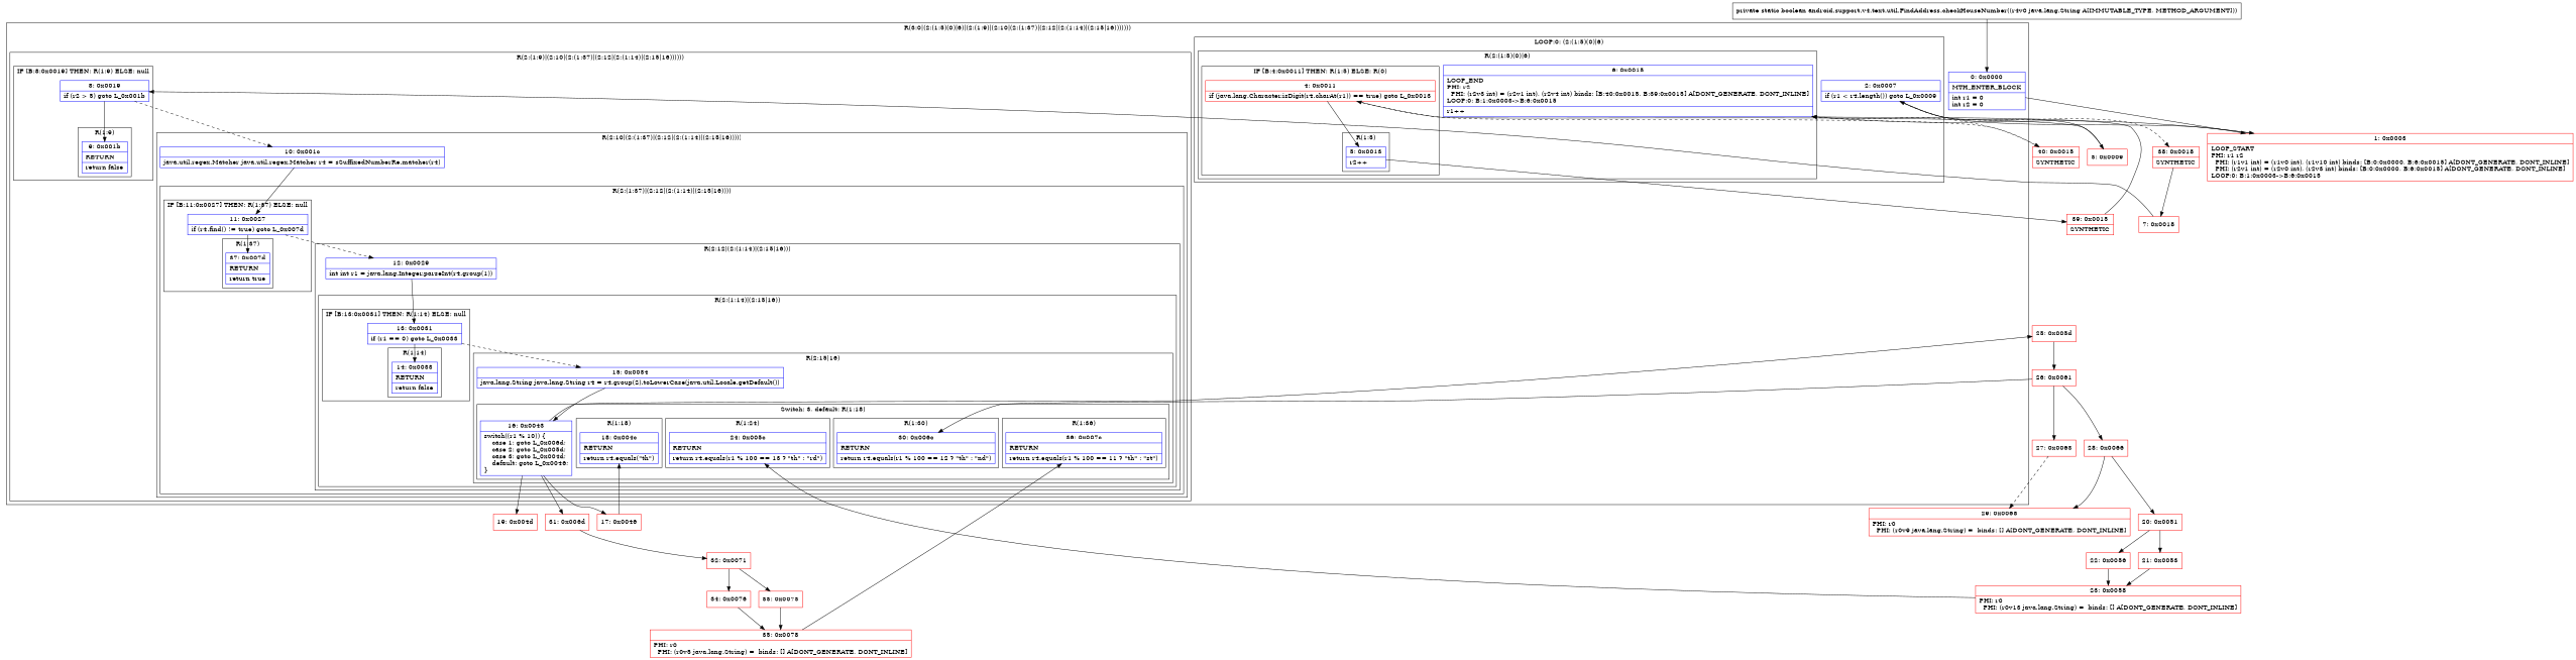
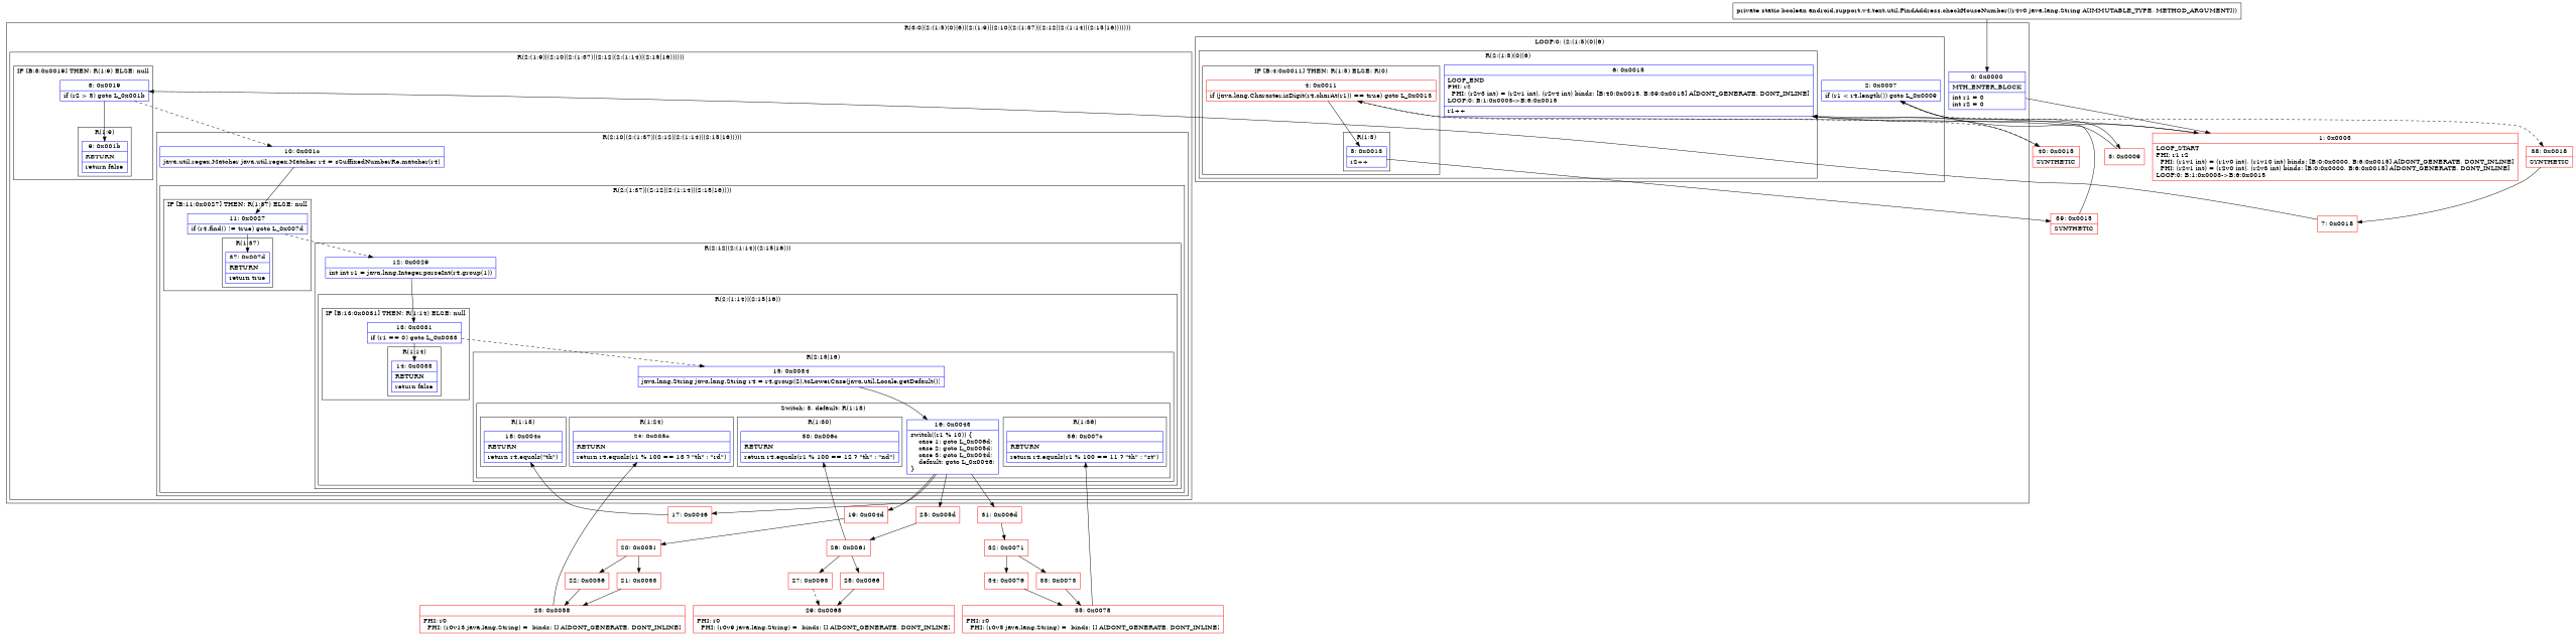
  digraph {
    node [color=red shape=record]
    n1 [color=blue label="{5\:\ 0x0013|r2++\l}"]
    n2 [label="{4\:\ 0x0011|if (java.lang.Character.isDigit(r4.charAt(r1)) == true) goto L_0x0013\l}"]
    n3 [color=blue label="{6\:\ 0x0015|LOOP_END\lPHI: r2 \l  PHI: (r2v3 int) = (r2v1 int), (r2v4 int) binds: [B:40:0x0015, B:39:0x0015] A[DONT_GENERATE, DONT_INLINE]\lLOOP:0: B:1:0x0003\-\>B:6:0x0015\l|r1++\l}"]
    n4 [color=blue label="{2\:\ 0x0007|if (r1 \< r4.length()) goto L_0x0009\l}"]
    n5 [color=blue label="{9\:\ 0x001b|RETURN\l|return false\l}"]
    n6 [color=blue label="{8\:\ 0x0019|if (r2 \> 5) goto L_0x001b\l}"]
    n7 [color=blue label="{37\:\ 0x007d|RETURN\l|return true\l}"]
    n8 [color=blue label="{11\:\ 0x0027|if (r4.find() != true) goto L_0x007d\l}"]
    n9 [color=blue label="{14\:\ 0x0033|RETURN\l|return false\l}"]
    n10 [color=blue label="{13\:\ 0x0031|if (r1 == 0) goto L_0x0033\l}"]
    n11 [color=blue label="{36\:\ 0x007c|RETURN\l|return r4.equals(r1 % 100 == 11 ? \"th\" : \"st\")\l}"]
    n12 [color=blue label="{30\:\ 0x006c|RETURN\l|return r4.equals(r1 % 100 == 12 ? \"th\" : \"nd\")\l}"]
    n13 [color=blue label="{24\:\ 0x005c|RETURN\l|return r4.equals(r1 % 100 == 13 ? \"th\" : \"rd\")\l}"]
    n14 [color=blue label="{18\:\ 0x004c|RETURN\l|return r4.equals(\"th\")\l}"]
    n15 [color=blue label="{16\:\ 0x0043|switch((r1 % 10)) \{\l    case 1: goto L_0x006d;\l    case 2: goto L_0x005d;\l    case 3: goto L_0x004d;\l    default: goto L_0x0046;\l\}\l}"]
    n16 [color=blue label="{15\:\ 0x0034|java.lang.String java.lang.String r4 = r4.group(2).toLowerCase(java.util.Locale.getDefault())\l}"]
    n17 [color=blue label="{12\:\ 0x0029|int int r1 = java.lang.Integer.parseInt(r4.group(1))\l}"]
    n18 [color=blue label="{10\:\ 0x001c|java.util.regex.Matcher java.util.regex.Matcher r4 = sSuffixedNumberRe.matcher(r4)\l}"]
    n19 [color=blue label="{0\:\ 0x0000|MTH_ENTER_BLOCK\l|int r1 = 0\lint r2 = 0\l}"]
    n20 [label="{39\:\ 0x0015|SYNTHETIC\l}"]
    n21 [label="{40\:\ 0x0015|SYNTHETIC\l}"]
    n22 [label="{1\:\ 0x0003|LOOP_START\lPHI: r1 r2 \l  PHI: (r1v1 int) = (r1v0 int), (r1v10 int) binds: [B:0:0x0000, B:6:0x0015] A[DONT_GENERATE, DONT_INLINE]\l  PHI: (r2v1 int) = (r2v0 int), (r2v3 int) binds: [B:0:0x0000, B:6:0x0015] A[DONT_GENERATE, DONT_INLINE]\lLOOP:0: B:1:0x0003\-\>B:6:0x0015\l}"]
    n23 [label="{3\:\ 0x0009}"]
    n24 [label="{38\:\ 0x0018|SYNTHETIC\l}"]
    n25 [label="{17\:\ 0x0046}"]
    n26 [label="{19\:\ 0x004d}"]
    n27 [label="{25\:\ 0x005d}"]
    n28 [label="{31\:\ 0x006d}"]
    n29 [label="{7\:\ 0x0018}"]
    n30 [label="{20\:\ 0x0051}"]
    n31 [label="{26\:\ 0x0061}"]
    n32 [label="{32\:\ 0x0071}"]
    n33 [label="{21\:\ 0x0053}"]
    n34 [label="{22\:\ 0x0056}"]
    n35 [label="{23\:\ 0x0058|PHI: r0 \l  PHI: (r0v13 java.lang.String) =  binds: [] A[DONT_GENERATE, DONT_INLINE]\l}"]
    n36 [label="{27\:\ 0x0063}"]
    n37 [label="{28\:\ 0x0066}"]
    n38 [label="{29\:\ 0x0068|PHI: r0 \l  PHI: (r0v9 java.lang.String) =  binds: [] A[DONT_GENERATE, DONT_INLINE]\l}"]
    n39 [label="{33\:\ 0x0073}"]
    n40 [label="{34\:\ 0x0076}"]
    n41 [label="{35\:\ 0x0078|PHI: r0 \l  PHI: (r0v5 java.lang.String) =  binds: [] A[DONT_GENERATE, DONT_INLINE]\l}"]
    n42 [label="{private static boolean android.support.v4.text.util.FindAddress.checkHouseNumber((r4v0 java.lang.String A[IMMUTABLE_TYPE, METHOD_ARGUMENT])) }" color=""]
    subgraph cluster_1 {
      label="R(3:0|(2:(1:5)(0)|6)|(2:(1:9)|(2:10|(2:(1:37)|(2:12|(2:(1:14)|(2:15|16)))))))"
      n19
      subgraph cluster_2 {
        label="LOOP:0: (2:(1:5)(0)|6)"
        n4
        subgraph cluster_3 {
          label="R(2:(1:5)(0)|6)"
          n3
          subgraph cluster_4 {
            label="IF [B:4:0x0011] THEN: R(1:5) ELSE: R(0)"
            n2
            subgraph cluster_5 {
              label="R(1:5)"
              n1
            }
            subgraph cluster_6 {
              label="R(0)"
            }
          }
        }
      }
      subgraph cluster_7 {
        label="R(2:(1:9)|(2:10|(2:(1:37)|(2:12|(2:(1:14)|(2:15|16))))))"
        subgraph cluster_8 {
          label="IF [B:8:0x0019] THEN: R(1:9) ELSE: null"
          n6
          subgraph cluster_9 {
            label="R(1:9)"
            n5
          }
        }
        subgraph cluster_10 {
          label="R(2:10|(2:(1:37)|(2:12|(2:(1:14)|(2:15|16)))))"
          n18
          subgraph cluster_11 {
            label="R(2:(1:37)|(2:12|(2:(1:14)|(2:15|16))))"
            subgraph cluster_12 {
              label="IF [B:11:0x0027] THEN: R(1:37) ELSE: null"
              n8
              subgraph cluster_13 {
                label="R(1:37)"
                n7
              }
            }
            subgraph cluster_14 {
              label="R(2:12|(2:(1:14)|(2:15|16)))"
              n17
              subgraph cluster_15 {
                label="R(2:(1:14)|(2:15|16))"
                subgraph cluster_16 {
                  label="IF [B:13:0x0031] THEN: R(1:14) ELSE: null"
                  n10
                  subgraph cluster_17 {
                    label="R(1:14)"
                    n9
                  }
                }
                subgraph cluster_18 {
                  label="R(2:15|16)"
                  n16
                  subgraph cluster_19 {
                    label="Switch: 3, default: R(1:18)"
                    n15
                    subgraph cluster_20 {
                      label="R(1:36)"
                      n11
                    }
                    subgraph cluster_21 {
                      label="R(1:30)"
                      n12
                    }
                    subgraph cluster_22 {
                      label="R(1:24)"
                      n13
                    }
                    subgraph cluster_23 {
                      label="R(1:18)"
                      n14
                    }
                  }
                }
              }
            }
          }
        }
      }
    }
    n1 -> n20
    n2 -> n1
    n2 -> n21 [style=dashed]
    n3 -> n22
    n4 -> n23
    n4 -> n24 [style=dashed]
    n6 -> n5
    n6 -> n18 [style=dashed]
    n8 -> n7
    n8 -> n17 [style=dashed]
    n10 -> n9
    n10 -> n16 [style=dashed]
    n15 -> n25
    n15 -> n26
    n15 -> n27
    n15 -> n28
    n16 -> n15
    n17 -> n10
    n18 -> n8
    n19 -> n22
    n20 -> n3
-   n21 -> n3 [style=dashed]
+   n21 -> n3
    n22 -> n4
    n23 -> n2
    n24 -> n29
    n25 -> n14
-   n37 -> n30
+   n26 -> n30
    n27 -> n31
    n28 -> n32
    n29 -> n6
    n30 -> n33
    n30 -> n34
    n31 -> n12
    n31 -> n36
    n31 -> n37
    n32 -> n39
    n32 -> n40
    n33 -> n35
    n34 -> n35
    n35 -> n13
    n36 -> n38 [style=dashed]
    n37 -> n38
    n39 -> n41
    n40 -> n41
    n41 -> n11
    n42 -> n19
  }
